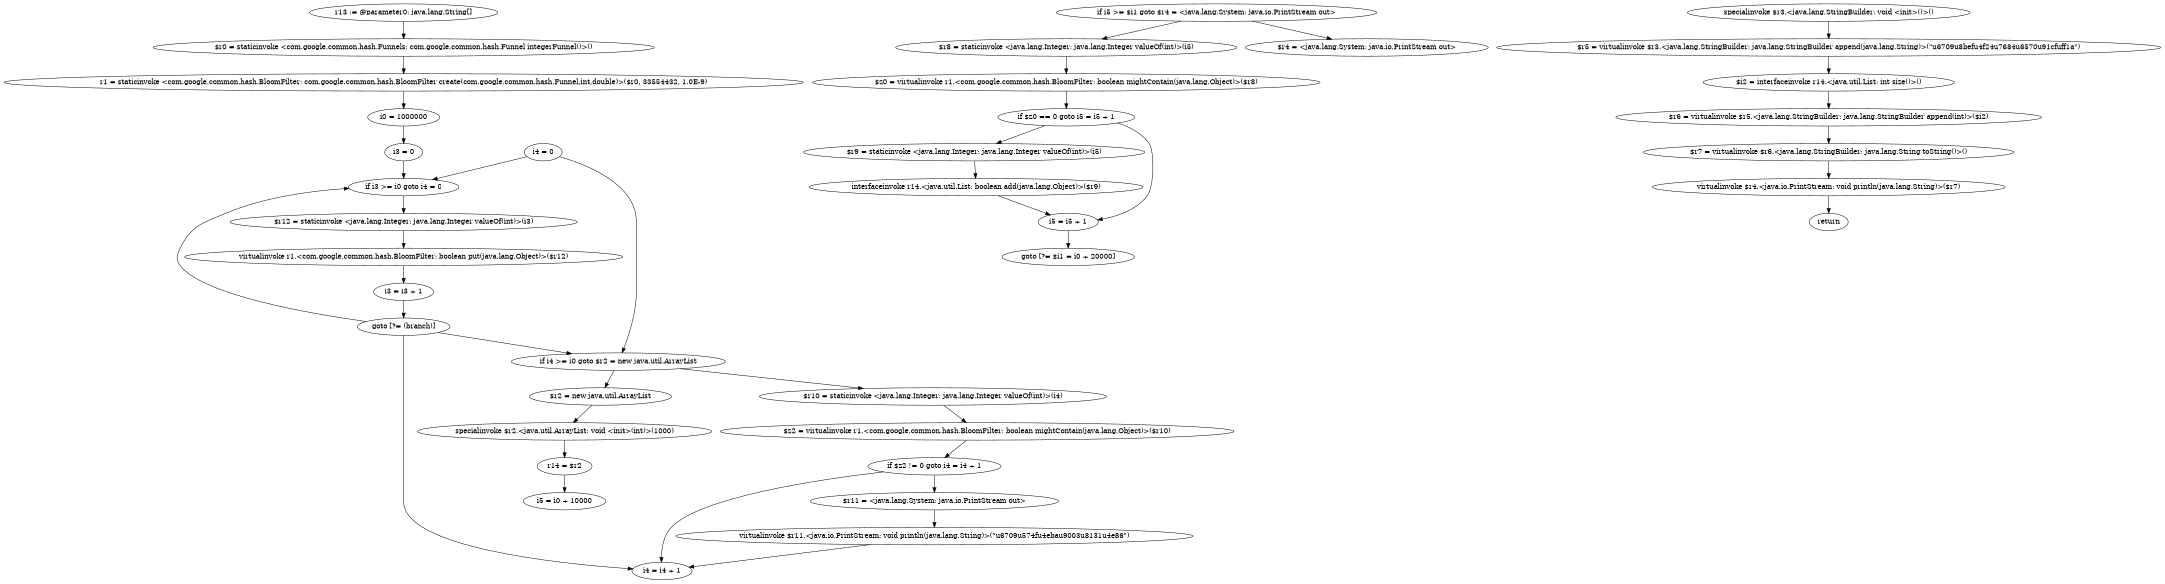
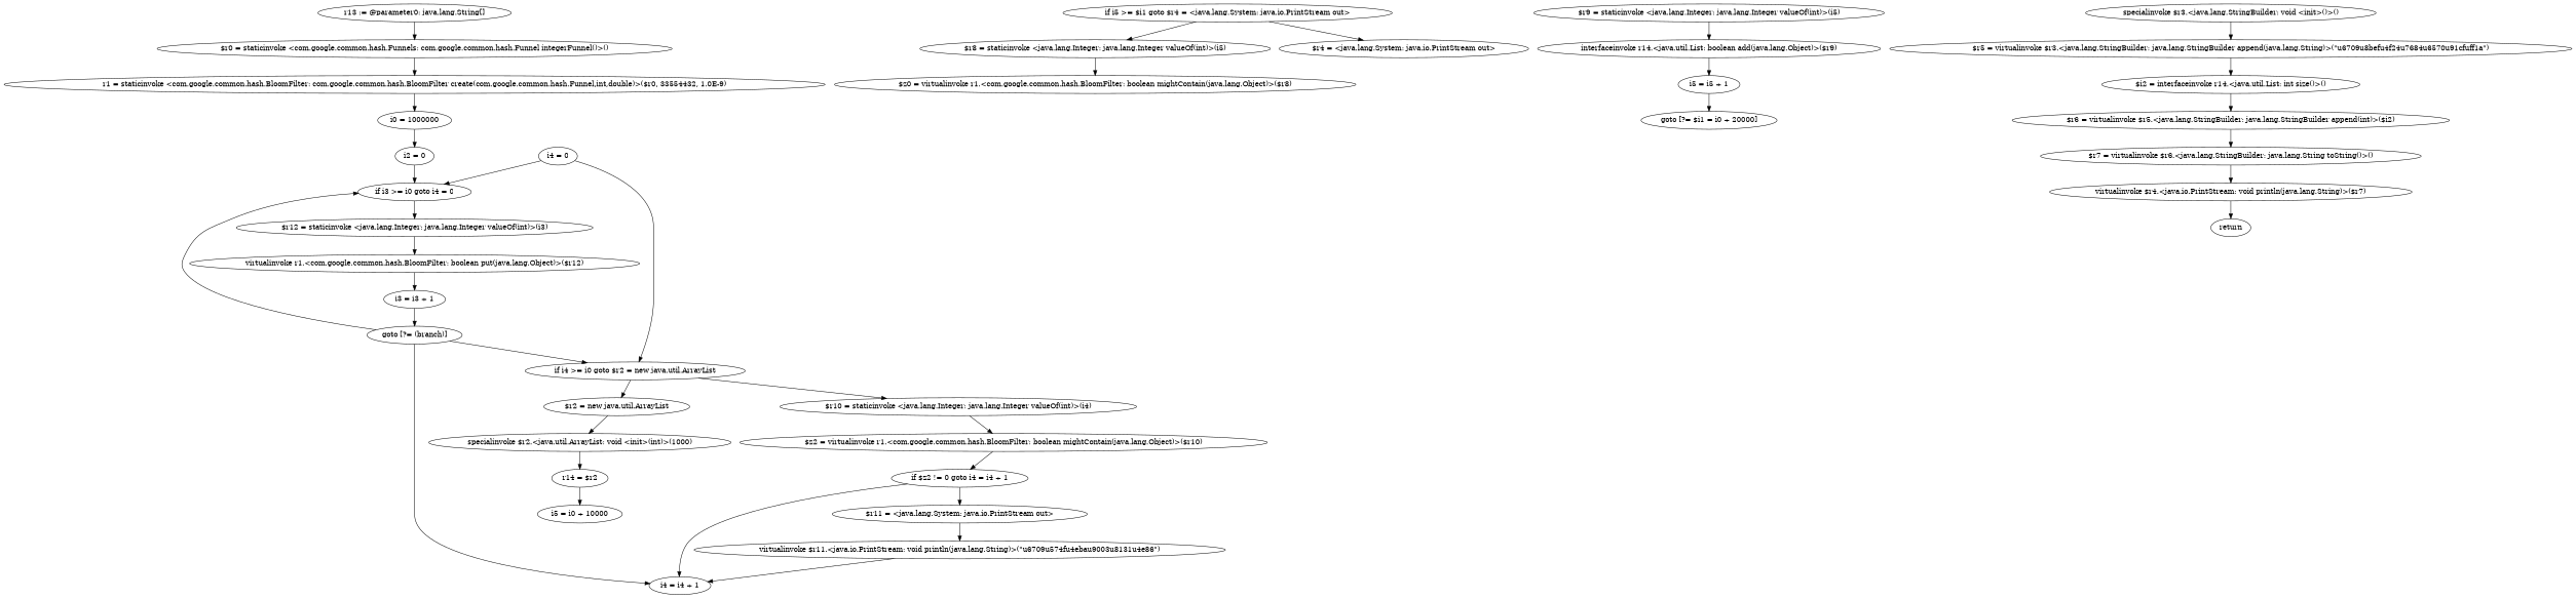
  digraph {
    "r13 := @parameter0: java.lang.String[]"
    "$r0 = staticinvoke <com.google.common.hash.Funnels: com.google.common.hash.Funnel integerFunnel()>()"
    "r1 = staticinvoke <com.google.common.hash.BloomFilter: com.google.common.hash.BloomFilter create(com.google.common.hash.Funnel,int,double)>($r0, 33554432, 1.0E-9)"
    "i0 = 1000000"
-   "i3 = 0"
+   "i3 = 0" [label="i2 = 0"]
    "if i3 >= i0 goto i4 = 0"
    "$r12 = staticinvoke <java.lang.Integer: java.lang.Integer valueOf(int)>(i3)"
    "virtualinvoke r1.<com.google.common.hash.BloomFilter: boolean put(java.lang.Object)>($r12)"
    "i4 = 0"
    "if i4 >= i0 goto $r2 = new java.util.ArrayList"
    "i3 = i3 + 1"
    "goto [?= (branch)]"
    "i4 = i4 + 1"
    "$r10 = staticinvoke <java.lang.Integer: java.lang.Integer valueOf(int)>(i4)"
    "$r2 = new java.util.ArrayList"
    "$z2 = virtualinvoke r1.<com.google.common.hash.BloomFilter: boolean mightContain(java.lang.Object)>($r10)"
    "specialinvoke $r2.<java.util.ArrayList: void <init>(int)>(1000)"
    "if $z2 != 0 goto i4 = i4 + 1"
    "$r11 = <java.lang.System: java.io.PrintStream out>"
    "virtualinvoke $r11.<java.io.PrintStream: void println(java.lang.String)>(\"\u6709\u574f\u4eba\u9003\u8131\u4e86\")"
    "r14 = $r2"
    "i5 = i0 + 10000"
    "if i5 >= $i1 goto $r4 = <java.lang.System: java.io.PrintStream out>"
    "$r8 = staticinvoke <java.lang.Integer: java.lang.Integer valueOf(int)>(i5)"
    "$r4 = <java.lang.System: java.io.PrintStream out>"
    "$z0 = virtualinvoke r1.<com.google.common.hash.BloomFilter: boolean mightContain(java.lang.Object)>($r8)"
-   "if $z0 == 0 goto i5 = i5 + 1"
    "$r9 = staticinvoke <java.lang.Integer: java.lang.Integer valueOf(int)>(i5)"
    "i5 = i5 + 1"
    "interfaceinvoke r14.<java.util.List: boolean add(java.lang.Object)>($r9)"
    "goto [?= $i1 = i0 + 20000]"
    "specialinvoke $r3.<java.lang.StringBuilder: void <init>()>()"
    "$r5 = virtualinvoke $r3.<java.lang.StringBuilder: java.lang.StringBuilder append(java.lang.String)>(\"\u6709\u8bef\u4f24\u7684\u6570\u91cf\uff1a\")"
    "$i2 = interfaceinvoke r14.<java.util.List: int size()>()"
    "$r6 = virtualinvoke $r5.<java.lang.StringBuilder: java.lang.StringBuilder append(int)>($i2)"
    "$r7 = virtualinvoke $r6.<java.lang.StringBuilder: java.lang.String toString()>()"
    "virtualinvoke $r4.<java.io.PrintStream: void println(java.lang.String)>($r7)"
    return
    "r13 := @parameter0: java.lang.String[]" -> "$r0 = staticinvoke <com.google.common.hash.Funnels: com.google.common.hash.Funnel integerFunnel()>()"
    "$r0 = staticinvoke <com.google.common.hash.Funnels: com.google.common.hash.Funnel integerFunnel()>()" -> "r1 = staticinvoke <com.google.common.hash.BloomFilter: com.google.common.hash.BloomFilter create(com.google.common.hash.Funnel,int,double)>($r0, 33554432, 1.0E-9)"
    "r1 = staticinvoke <com.google.common.hash.BloomFilter: com.google.common.hash.BloomFilter create(com.google.common.hash.Funnel,int,double)>($r0, 33554432, 1.0E-9)" -> "i0 = 1000000"
    "i0 = 1000000" -> "i3 = 0"
    "i3 = 0" -> "if i3 >= i0 goto i4 = 0"
    "if i3 >= i0 goto i4 = 0" -> "$r12 = staticinvoke <java.lang.Integer: java.lang.Integer valueOf(int)>(i3)"
    "$r12 = staticinvoke <java.lang.Integer: java.lang.Integer valueOf(int)>(i3)" -> "virtualinvoke r1.<com.google.common.hash.BloomFilter: boolean put(java.lang.Object)>($r12)"
    "virtualinvoke r1.<com.google.common.hash.BloomFilter: boolean put(java.lang.Object)>($r12)" -> "i3 = i3 + 1"
    "i4 = 0" -> "if i3 >= i0 goto i4 = 0"
    "i4 = 0" -> "if i4 >= i0 goto $r2 = new java.util.ArrayList"
    "if i4 >= i0 goto $r2 = new java.util.ArrayList" -> "$r10 = staticinvoke <java.lang.Integer: java.lang.Integer valueOf(int)>(i4)"
    "if i4 >= i0 goto $r2 = new java.util.ArrayList" -> "$r2 = new java.util.ArrayList"
    "i3 = i3 + 1" -> "goto [?= (branch)]"
    "goto [?= (branch)]" -> "if i3 >= i0 goto i4 = 0"
    "goto [?= (branch)]" -> "if i4 >= i0 goto $r2 = new java.util.ArrayList"
    "goto [?= (branch)]" -> "i4 = i4 + 1"
    "$r10 = staticinvoke <java.lang.Integer: java.lang.Integer valueOf(int)>(i4)" -> "$z2 = virtualinvoke r1.<com.google.common.hash.BloomFilter: boolean mightContain(java.lang.Object)>($r10)"
    "$r2 = new java.util.ArrayList" -> "specialinvoke $r2.<java.util.ArrayList: void <init>(int)>(1000)"
    "$z2 = virtualinvoke r1.<com.google.common.hash.BloomFilter: boolean mightContain(java.lang.Object)>($r10)" -> "if $z2 != 0 goto i4 = i4 + 1"
    "specialinvoke $r2.<java.util.ArrayList: void <init>(int)>(1000)" -> "r14 = $r2"
    "if $z2 != 0 goto i4 = i4 + 1" -> "i4 = i4 + 1"
    "if $z2 != 0 goto i4 = i4 + 1" -> "$r11 = <java.lang.System: java.io.PrintStream out>"
    "$r11 = <java.lang.System: java.io.PrintStream out>" -> "virtualinvoke $r11.<java.io.PrintStream: void println(java.lang.String)>(\"\u6709\u574f\u4eba\u9003\u8131\u4e86\")"
    "virtualinvoke $r11.<java.io.PrintStream: void println(java.lang.String)>(\"\u6709\u574f\u4eba\u9003\u8131\u4e86\")" -> "i4 = i4 + 1"
    "r14 = $r2" -> "i5 = i0 + 10000"
    "if i5 >= $i1 goto $r4 = <java.lang.System: java.io.PrintStream out>" -> "$r8 = staticinvoke <java.lang.Integer: java.lang.Integer valueOf(int)>(i5)"
    "if i5 >= $i1 goto $r4 = <java.lang.System: java.io.PrintStream out>" -> "$r4 = <java.lang.System: java.io.PrintStream out>"
    "$r8 = staticinvoke <java.lang.Integer: java.lang.Integer valueOf(int)>(i5)" -> "$z0 = virtualinvoke r1.<com.google.common.hash.BloomFilter: boolean mightContain(java.lang.Object)>($r8)"
-   "$z0 = virtualinvoke r1.<com.google.common.hash.BloomFilter: boolean mightContain(java.lang.Object)>($r8)" -> "if $z0 == 0 goto i5 = i5 + 1"
-   "if $z0 == 0 goto i5 = i5 + 1" -> "$r9 = staticinvoke <java.lang.Integer: java.lang.Integer valueOf(int)>(i5)"
-   "if $z0 == 0 goto i5 = i5 + 1" -> "i5 = i5 + 1"
    "$r9 = staticinvoke <java.lang.Integer: java.lang.Integer valueOf(int)>(i5)" -> "interfaceinvoke r14.<java.util.List: boolean add(java.lang.Object)>($r9)"
    "i5 = i5 + 1" -> "goto [?= $i1 = i0 + 20000]"
    "interfaceinvoke r14.<java.util.List: boolean add(java.lang.Object)>($r9)" -> "i5 = i5 + 1"
    "specialinvoke $r3.<java.lang.StringBuilder: void <init>()>()" -> "$r5 = virtualinvoke $r3.<java.lang.StringBuilder: java.lang.StringBuilder append(java.lang.String)>(\"\u6709\u8bef\u4f24\u7684\u6570\u91cf\uff1a\")"
    "$r5 = virtualinvoke $r3.<java.lang.StringBuilder: java.lang.StringBuilder append(java.lang.String)>(\"\u6709\u8bef\u4f24\u7684\u6570\u91cf\uff1a\")" -> "$i2 = interfaceinvoke r14.<java.util.List: int size()>()"
    "$i2 = interfaceinvoke r14.<java.util.List: int size()>()" -> "$r6 = virtualinvoke $r5.<java.lang.StringBuilder: java.lang.StringBuilder append(int)>($i2)"
    "$r6 = virtualinvoke $r5.<java.lang.StringBuilder: java.lang.StringBuilder append(int)>($i2)" -> "$r7 = virtualinvoke $r6.<java.lang.StringBuilder: java.lang.String toString()>()"
    "$r7 = virtualinvoke $r6.<java.lang.StringBuilder: java.lang.String toString()>()" -> "virtualinvoke $r4.<java.io.PrintStream: void println(java.lang.String)>($r7)"
    "virtualinvoke $r4.<java.io.PrintStream: void println(java.lang.String)>($r7)" -> return
  }
